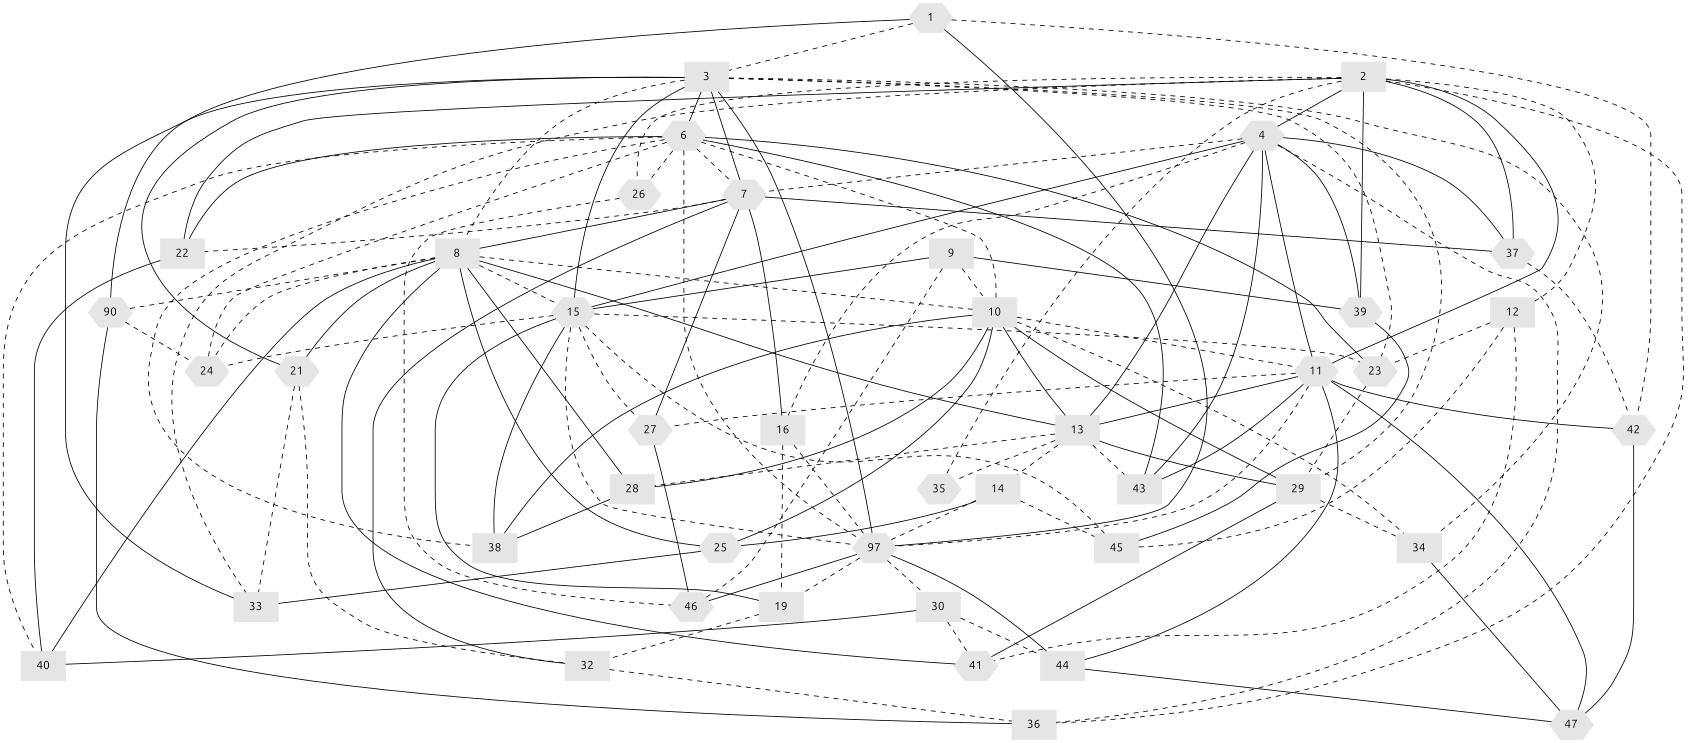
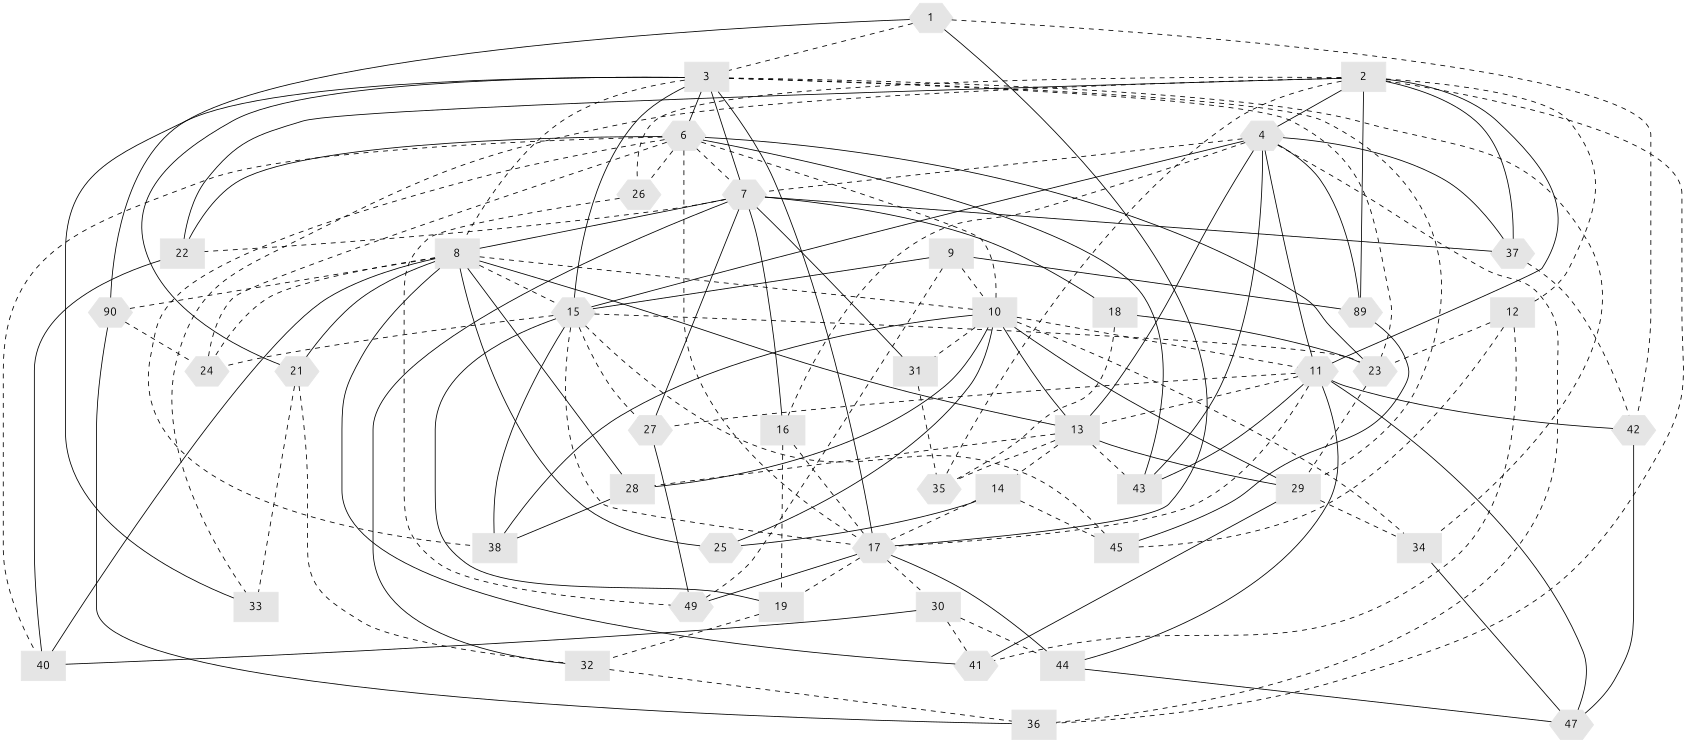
  graph {
    fontname=Ubuntu
    node [color=gray90 fontname=Ubuntu shape=box style=filled]
    edge [fontname=Ubuntu style=solid weight=1.0]
    1 [shape=hexagon]
    3
-   17 [shape=hexagon label=97]
+   17 [shape=hexagon]
    n4 [label=90 shape=hexagon]
    42 [shape=hexagon]
    33
    6 [shape=hexagon]
    7 [shape=hexagon]
    8
    15 [shape=hexagon]
    21 [shape=hexagon]
    23 [shape=hexagon]
    29
    34
-   46 [shape=hexagon]
+   46 [shape=hexagon label=49]
    44
    19
    30
    36
    24 [shape=hexagon]
    47 [shape=hexagon]
    4 [shape=hexagon]
    2
    11 [shape=hexagon]
    12
    22
    26 [shape=hexagon]
    35 [shape=hexagon]
    37 [shape=hexagon]
-   39 [shape=hexagon]
+   39 [shape=hexagon label=89]
    13
    16
    43
    27 [shape=hexagon]
    41 [shape=hexagon]
    45
    40
    10
    38
+   18
+   31
    32
    25 [shape=hexagon]
    28
    14
    9
    1 -- 3 [style=dashed]
    1 -- 17
    1 -- n4
    1 -- 42 [style=dashed]
    3 -- 17
    3 -- 33
    3 -- 6
    3 -- 7
    3 -- 8 [style=dashed]
    3 -- 15 [weight=2.0]
    3 -- 21
    3 -- 23 [style=dashed]
    3 -- 29 [style=dashed]
    3 -- 34 [style=dashed]
    17 -- 46
    17 -- 44
    17 -- 19 [style=dashed]
    17 -- 30 [style=dashed]
    n4 -- 36
    n4 -- 24 [style=dashed]
    42 -- 47
    6 -- 17 [style=dashed weight=2.0]
    6 -- 7 [style=dashed]
    6 -- 23
    6 -- 24 [style=dashed]
    6 -- 22
    6 -- 26 [style=dashed]
    6 -- 43
    6 -- 40 [style=dashed]
    6 -- 10 [style=dashed]
    6 -- 38 [style=dashed]
    7 -- 8
    7 -- 22 [style=dashed]
    7 -- 37
    7 -- 16
    7 -- 27
+   7 -- 18
+   7 -- 31 [weight=2.0]
    7 -- 32
    8 -- n4 [style=dashed]
    8 -- 15 [style=dashed]
    8 -- 21
    8 -- 24 [style=dashed]
    8 -- 13
    8 -- 41
    8 -- 40
    8 -- 10 [style=dashed]
    8 -- 25
    8 -- 28
    15 -- 17 [style=dashed]
    15 -- 23 [style=dashed]
    15 -- 19
    15 -- 24 [style=dashed]
    15 -- 27 [style=dashed]
    15 -- 45 [style=dashed]
    15 -- 38
    21 -- 33 [style=dashed]
    21 -- 32 [style=dashed]
    23 -- 29 [style=dashed weight=2.0]
    29 -- 34 [style=dashed]
    29 -- 41
    34 -- 47
    44 -- 47
    19 -- 32 [style=dashed]
    30 -- 44 [style=dashed]
    30 -- 41 [style=dashed]
    30 -- 40
    4 -- 7 [style=dashed]
    4 -- 15
    4 -- 36 [style=dashed]
    4 -- 11
    4 -- 37
    4 -- 39
    4 -- 13
    4 -- 16 [style=dashed]
    4 -- 43
    2 -- 33 [style=dashed]
    2 -- 36 [style=dashed]
    2 -- 4
    2 -- 11
    2 -- 12 [style=dashed]
    2 -- 22
    2 -- 26 [style=dashed]
    2 -- 35 [style=dashed]
    2 -- 37
    2 -- 39
    11 -- 17 [style=dashed]
    11 -- 42
    11 -- 44
    11 -- 47
-   11 -- 13
+   11 -- 13 [style=dashed]
    11 -- 43
    11 -- 27 [style=dashed]
    12 -- 23 [style=dashed]
    12 -- 41 [style=dashed]
    12 -- 45 [style=dashed]
    22 -- 40
    26 -- 46 [style=dashed]
    37 -- 42 [style=dashed]
    39 -- 45
    13 -- 29
    13 -- 35 [style=dashed]
    13 -- 43 [style=dashed]
    13 -- 28 [style=dashed]
    13 -- 14 [style=dashed]
    16 -- 17 [style=dashed]
    16 -- 19 [style=dashed]
    27 -- 46
    10 -- 29 [weight=2.0]
    10 -- 34 [style=dashed]
    10 -- 11 [style=dashed]
    10 -- 13
    10 -- 38
+   10 -- 31 [style=dashed]
    10 -- 25
    10 -- 28
+   18 -- 23 [weight=2.0]
+   18 -- 35 [style=dashed]
+   31 -- 35 [style=dashed]
    32 -- 36 [style=dashed]
-   25 -- 33
    28 -- 38
    14 -- 17 [style=dashed]
    14 -- 45 [style=dashed]
    14 -- 25
    9 -- 15
    9 -- 46 [style=dashed]
    9 -- 39
    9 -- 10 [style=dashed]
  }
